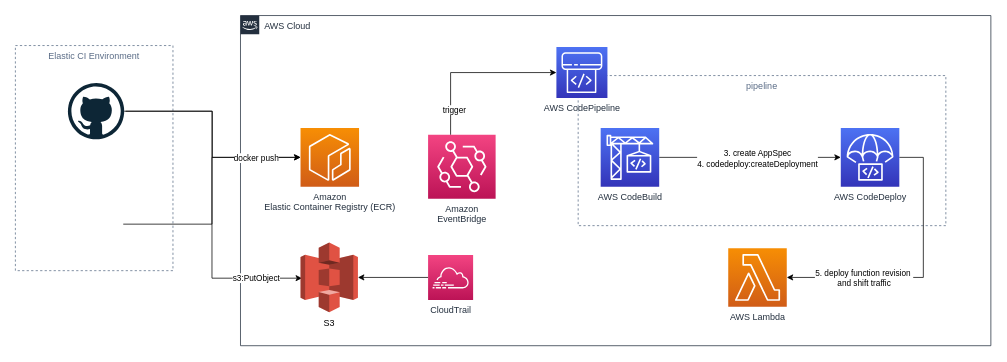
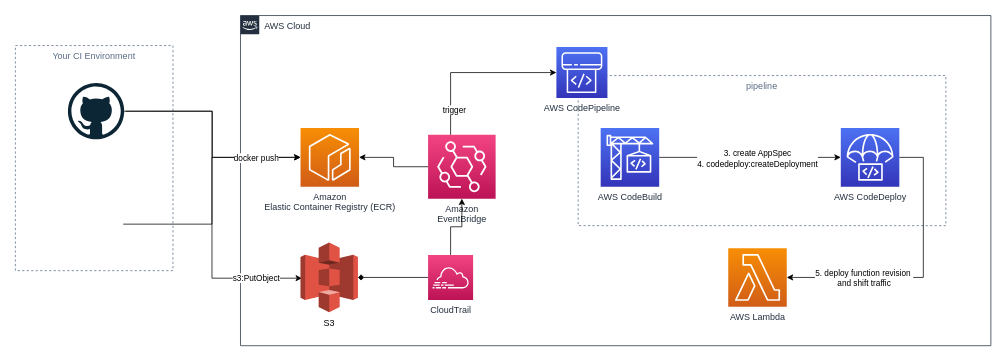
  <mxCell id="0" />
  <mxCell id="1" parent="0" />
- <mxCell id="2" value="Elastic CI Environment" style="fillColor=none;strokeColor=#5A6C86;dashed=1;verticalAlign=top;fontStyle=0;fontColor=#5A6C86;" parent="1" vertex="1"><mxGeometry x="20" y="60" width="210" height="300" as="geometry" /></mxCell>
+ <mxCell id="2" value="Your CI Environment" style="fillColor=none;strokeColor=#5A6C86;dashed=1;verticalAlign=top;fontStyle=0;fontColor=#5A6C86;" parent="1" vertex="1"><mxGeometry x="20" y="60" width="210" height="300" as="geometry" /></mxCell>
  <mxCell id="3" value="AWS Cloud" style="points=[[0,0],[0.25,0],[0.5,0],[0.75,0],[1,0],[1,0.25],[1,0.5],[1,0.75],[1,1],[0.75,1],[0.5,1],[0.25,1],[0,1],[0,0.75],[0,0.5],[0,0.25]];outlineConnect=0;gradientColor=none;html=1;whiteSpace=wrap;fontSize=12;fontStyle=0;shape=mxgraph.aws4.group;grIcon=mxgraph.aws4.group_aws_cloud_alt;strokeColor=#232F3E;fillColor=none;verticalAlign=top;align=left;spacingLeft=30;fontColor=#232F3E;dashed=0;" parent="1" vertex="1"><mxGeometry x="320" y="20" width="1000" height="440" as="geometry" /></mxCell>
  <mxCell id="4" style="edgeStyle=orthogonalEdgeStyle;rounded=0;orthogonalLoop=1;jettySize=auto;html=1;" parent="1" source="7" target="24" edge="1"><mxGeometry relative="1" as="geometry"><Array as="points"><mxPoint x="600" y="96" /></Array></mxGeometry></mxCell>
  <mxCell id="5" value="trigger" style="edgeLabel;html=1;align=center;verticalAlign=middle;resizable=0;points=[];" parent="4" vertex="1" connectable="0"><mxGeometry x="-0.696" y="-4" relative="1" as="geometry"><mxPoint as="offset" /></mxGeometry></mxCell>
+ <mxCell id="6" style="edgeStyle=orthogonalEdgeStyle;rounded=0;orthogonalLoop=1;jettySize=auto;html=1;" parent="1" source="7" target="8" edge="1"><mxGeometry relative="1" as="geometry" /></mxCell>
  <mxCell id="7" value="Amazon &lt;br&gt;EventBridge" style="outlineConnect=0;fontColor=#232F3E;gradientColor=#F34482;gradientDirection=north;fillColor=#BC1356;strokeColor=#ffffff;dashed=0;verticalLabelPosition=bottom;verticalAlign=top;align=center;html=1;fontSize=12;fontStyle=0;aspect=fixed;shape=mxgraph.aws4.resourceIcon;resIcon=mxgraph.aws4.eventbridge;" parent="1" vertex="1"><mxGeometry x="570" y="179" width="90" height="85" as="geometry" /></mxCell>
  <mxCell id="8" value="Amazon &lt;br&gt;Elastic Container Registry (ECR)" style="outlineConnect=0;fontColor=#232F3E;gradientColor=#F78E04;gradientDirection=north;fillColor=#D05C17;strokeColor=#ffffff;dashed=0;verticalLabelPosition=bottom;verticalAlign=top;align=center;html=1;fontSize=12;fontStyle=0;aspect=fixed;shape=mxgraph.aws4.resourceIcon;resIcon=mxgraph.aws4.ecr;" parent="1" vertex="1"><mxGeometry y="170" width="78" height="78" as="geometry" x="400" /></mxCell>
  <mxCell id="9" style="edgeStyle=orthogonalEdgeStyle;rounded=0;orthogonalLoop=1;jettySize=auto;html=1;" parent="1" source="12" target="8" edge="1"><mxGeometry relative="1" as="geometry" /></mxCell>
  <mxCell id="10" style="edgeStyle=orthogonalEdgeStyle;rounded=0;orthogonalLoop=1;jettySize=auto;html=1;" parent="1" edge="1"><mxGeometry relative="1" as="geometry"><mxPoint x="167" y="147.517" as="sourcePoint" /><mxPoint x="402" y="370" as="targetPoint" /><Array as="points"><mxPoint x="282" y="148" /><mxPoint x="282" y="370" /></Array></mxGeometry></mxCell>
  <mxCell id="11" value="s3:PutObject" style="edgeLabel;html=1;align=center;verticalAlign=middle;resizable=0;points=[];" parent="10" vertex="1" connectable="0"><mxGeometry x="0.747" y="3" relative="1" as="geometry"><mxPoint x="-4" y="2" as="offset" /></mxGeometry></mxCell>
  <mxCell id="12" value="" style="dashed=0;outlineConnect=0;html=1;align=center;labelPosition=center;verticalLabelPosition=bottom;verticalAlign=top;shape=mxgraph.weblogos.github" parent="1" vertex="1"><mxGeometry x="90" y="110" width="75" height="75" as="geometry" /></mxCell>
  <mxCell id="13" style="edgeStyle=orthogonalEdgeStyle;rounded=0;orthogonalLoop=1;jettySize=auto;html=1;" parent="1" source="15" target="8" edge="1"><mxGeometry relative="1" as="geometry"><Array as="points"><mxPoint x="282" y="298" /><mxPoint x="282" y="209" /></Array></mxGeometry></mxCell>
  <mxCell id="14" value="docker push" style="edgeLabel;html=1;align=center;verticalAlign=middle;resizable=0;points=[];" parent="13" vertex="1" connectable="0"><mxGeometry x="0.404" relative="1" as="geometry"><mxPoint x="37.25" as="offset" /></mxGeometry></mxCell>
  <mxCell id="15" value="" style="shape=image;verticalLabelPosition=bottom;labelBackgroundColor=#ffffff;verticalAlign=top;aspect=fixed;imageAspect=0;image=https://upload.wikimedia.org/wikipedia/commons/thumb/e/e9/Jenkins_logo.svg/1200px-Jenkins_logo.svg.png;" parent="1" vertex="1"><mxGeometry x="91.25" y="248" width="72.5" height="100" as="geometry" /></mxCell>
  <mxCell id="16" value="pipeline" style="fillColor=none;strokeColor=#5A6C86;dashed=1;verticalAlign=top;fontStyle=0;fontColor=#5A6C86;" parent="1" vertex="1"><mxGeometry x="770" y="100" width="490" height="200" as="geometry" /></mxCell>
  <mxCell id="17" style="edgeStyle=orthogonalEdgeStyle;rounded=0;orthogonalLoop=1;jettySize=auto;html=1;" parent="1" source="19" target="22" edge="1"><mxGeometry relative="1" as="geometry" /></mxCell>
  <mxCell id="18" value="3. create AppSpec&lt;br&gt;4. codedeploy:createDeployment" style="edgeLabel;html=1;align=center;verticalAlign=middle;resizable=0;points=[];" parent="17" vertex="1" connectable="0"><mxGeometry x="0.279" y="-1" relative="1" as="geometry"><mxPoint x="-25" as="offset" /></mxGeometry></mxCell>
  <mxCell id="19" value="AWS CodeBuild" style="outlineConnect=0;fontColor=#232F3E;gradientColor=#4D72F3;gradientDirection=north;fillColor=#3334B9;strokeColor=#ffffff;dashed=0;verticalLabelPosition=bottom;verticalAlign=top;align=center;html=1;fontSize=12;fontStyle=0;aspect=fixed;shape=mxgraph.aws4.resourceIcon;resIcon=mxgraph.aws4.codebuild;" parent="1" vertex="1"><mxGeometry x="800" y="170" width="78" height="78" as="geometry" /></mxCell>
  <mxCell id="20" style="edgeStyle=orthogonalEdgeStyle;rounded=0;orthogonalLoop=1;jettySize=auto;html=1;" parent="1" source="22" target="23" edge="1"><mxGeometry relative="1" as="geometry"><Array as="points"><mxPoint x="1230" y="209" /><mxPoint x="1230" y="369" /></Array></mxGeometry></mxCell>
  <mxCell id="21" value="5. deploy function revision&amp;nbsp;&lt;br&gt;and shift traffic" style="edgeLabel;html=1;align=center;verticalAlign=middle;resizable=0;points=[];" parent="20" vertex="1" connectable="0"><mxGeometry x="-0.466" relative="1" as="geometry"><mxPoint x="-80" y="92" as="offset" /></mxGeometry></mxCell>
  <mxCell id="22" value="AWS CodeDeploy" style="outlineConnect=0;fontColor=#232F3E;gradientColor=#4D72F3;gradientDirection=north;fillColor=#3334B9;strokeColor=#ffffff;dashed=0;verticalLabelPosition=bottom;verticalAlign=top;align=center;html=1;fontSize=12;fontStyle=0;aspect=fixed;shape=mxgraph.aws4.resourceIcon;resIcon=mxgraph.aws4.codedeploy;" parent="1" vertex="1"><mxGeometry x="1120" y="170" width="78" height="78" as="geometry" /></mxCell>
  <mxCell id="23" value="AWS Lambda" style="outlineConnect=0;fontColor=#232F3E;gradientColor=#F78E04;gradientDirection=north;fillColor=#D05C17;strokeColor=#ffffff;dashed=0;verticalLabelPosition=bottom;verticalAlign=top;align=center;html=1;fontSize=12;fontStyle=0;aspect=fixed;shape=mxgraph.aws4.resourceIcon;resIcon=mxgraph.aws4.lambda;" parent="1" vertex="1"><mxGeometry x="970" y="330" width="78" height="78" as="geometry" /></mxCell>
  <mxCell id="24" value="AWS CodePipeline" style="outlineConnect=0;fontColor=#232F3E;gradientColor=#4D72F3;gradientDirection=north;fillColor=#3334B9;strokeColor=#ffffff;dashed=0;verticalLabelPosition=bottom;verticalAlign=top;align=center;html=1;fontSize=12;fontStyle=0;aspect=fixed;shape=mxgraph.aws4.resourceIcon;resIcon=mxgraph.aws4.codepipeline;" parent="1" vertex="1"><mxGeometry x="741" y="62" width="68" height="68" as="geometry" /></mxCell>
  <mxCell id="25" value="S3" style="outlineConnect=0;dashed=0;verticalLabelPosition=bottom;verticalAlign=top;align=center;html=1;shape=mxgraph.aws3.s3;fillColor=#E05243;gradientColor=none;" parent="1" vertex="1"><mxGeometry y="322.5" width="76.5" height="93" as="geometry" x="400" /></mxCell>
- <mxCell id="26" style="edgeStyle=orthogonalEdgeStyle;rounded=0;orthogonalLoop=1;jettySize=auto;html=1;" edge="1" parent="1" source="28" target="25"><mxGeometry relative="1" as="geometry" /></mxCell>
+ <mxCell id="26" style="edgeStyle=orthogonalEdgeStyle;rounded=0;orthogonalLoop=1;jettySize=auto;html=1;endArrow=diamond;" edge="1" parent="1" source="28" target="25"><mxGeometry relative="1" as="geometry" /></mxCell>
+ <mxCell id="27" style="edgeStyle=orthogonalEdgeStyle;rounded=0;orthogonalLoop=1;jettySize=auto;html=1;" edge="1" parent="1" source="28" target="7"><mxGeometry relative="1" as="geometry" /></mxCell>
  <mxCell id="28" value="CloudTrail" style="points=[[0,0,0],[0.25,0,0],[0.5,0,0],[0.75,0,0],[1,0,0],[0,1,0],[0.25,1,0],[0.5,1,0],[0.75,1,0],[1,1,0],[0,0.25,0],[0,0.5,0],[0,0.75,0],[1,0.25,0],[1,0.5,0],[1,0.75,0]];points=[[0,0,0],[0.25,0,0],[0.5,0,0],[0.75,0,0],[1,0,0],[0,1,0],[0.25,1,0],[0.5,1,0],[0.75,1,0],[1,1,0],[0,0.25,0],[0,0.5,0],[0,0.75,0],[1,0.25,0],[1,0.5,0],[1,0.75,0]];outlineConnect=0;fontColor=#232F3E;gradientColor=#F34482;gradientDirection=north;fillColor=#BC1356;strokeColor=#ffffff;dashed=0;verticalLabelPosition=bottom;verticalAlign=top;align=center;html=1;fontSize=12;fontStyle=0;aspect=fixed;shape=mxgraph.aws4.resourceIcon;resIcon=mxgraph.aws4.cloudtrail;" vertex="1" parent="1"><mxGeometry x="570" y="339" width="60" height="60" as="geometry" /></mxCell>
